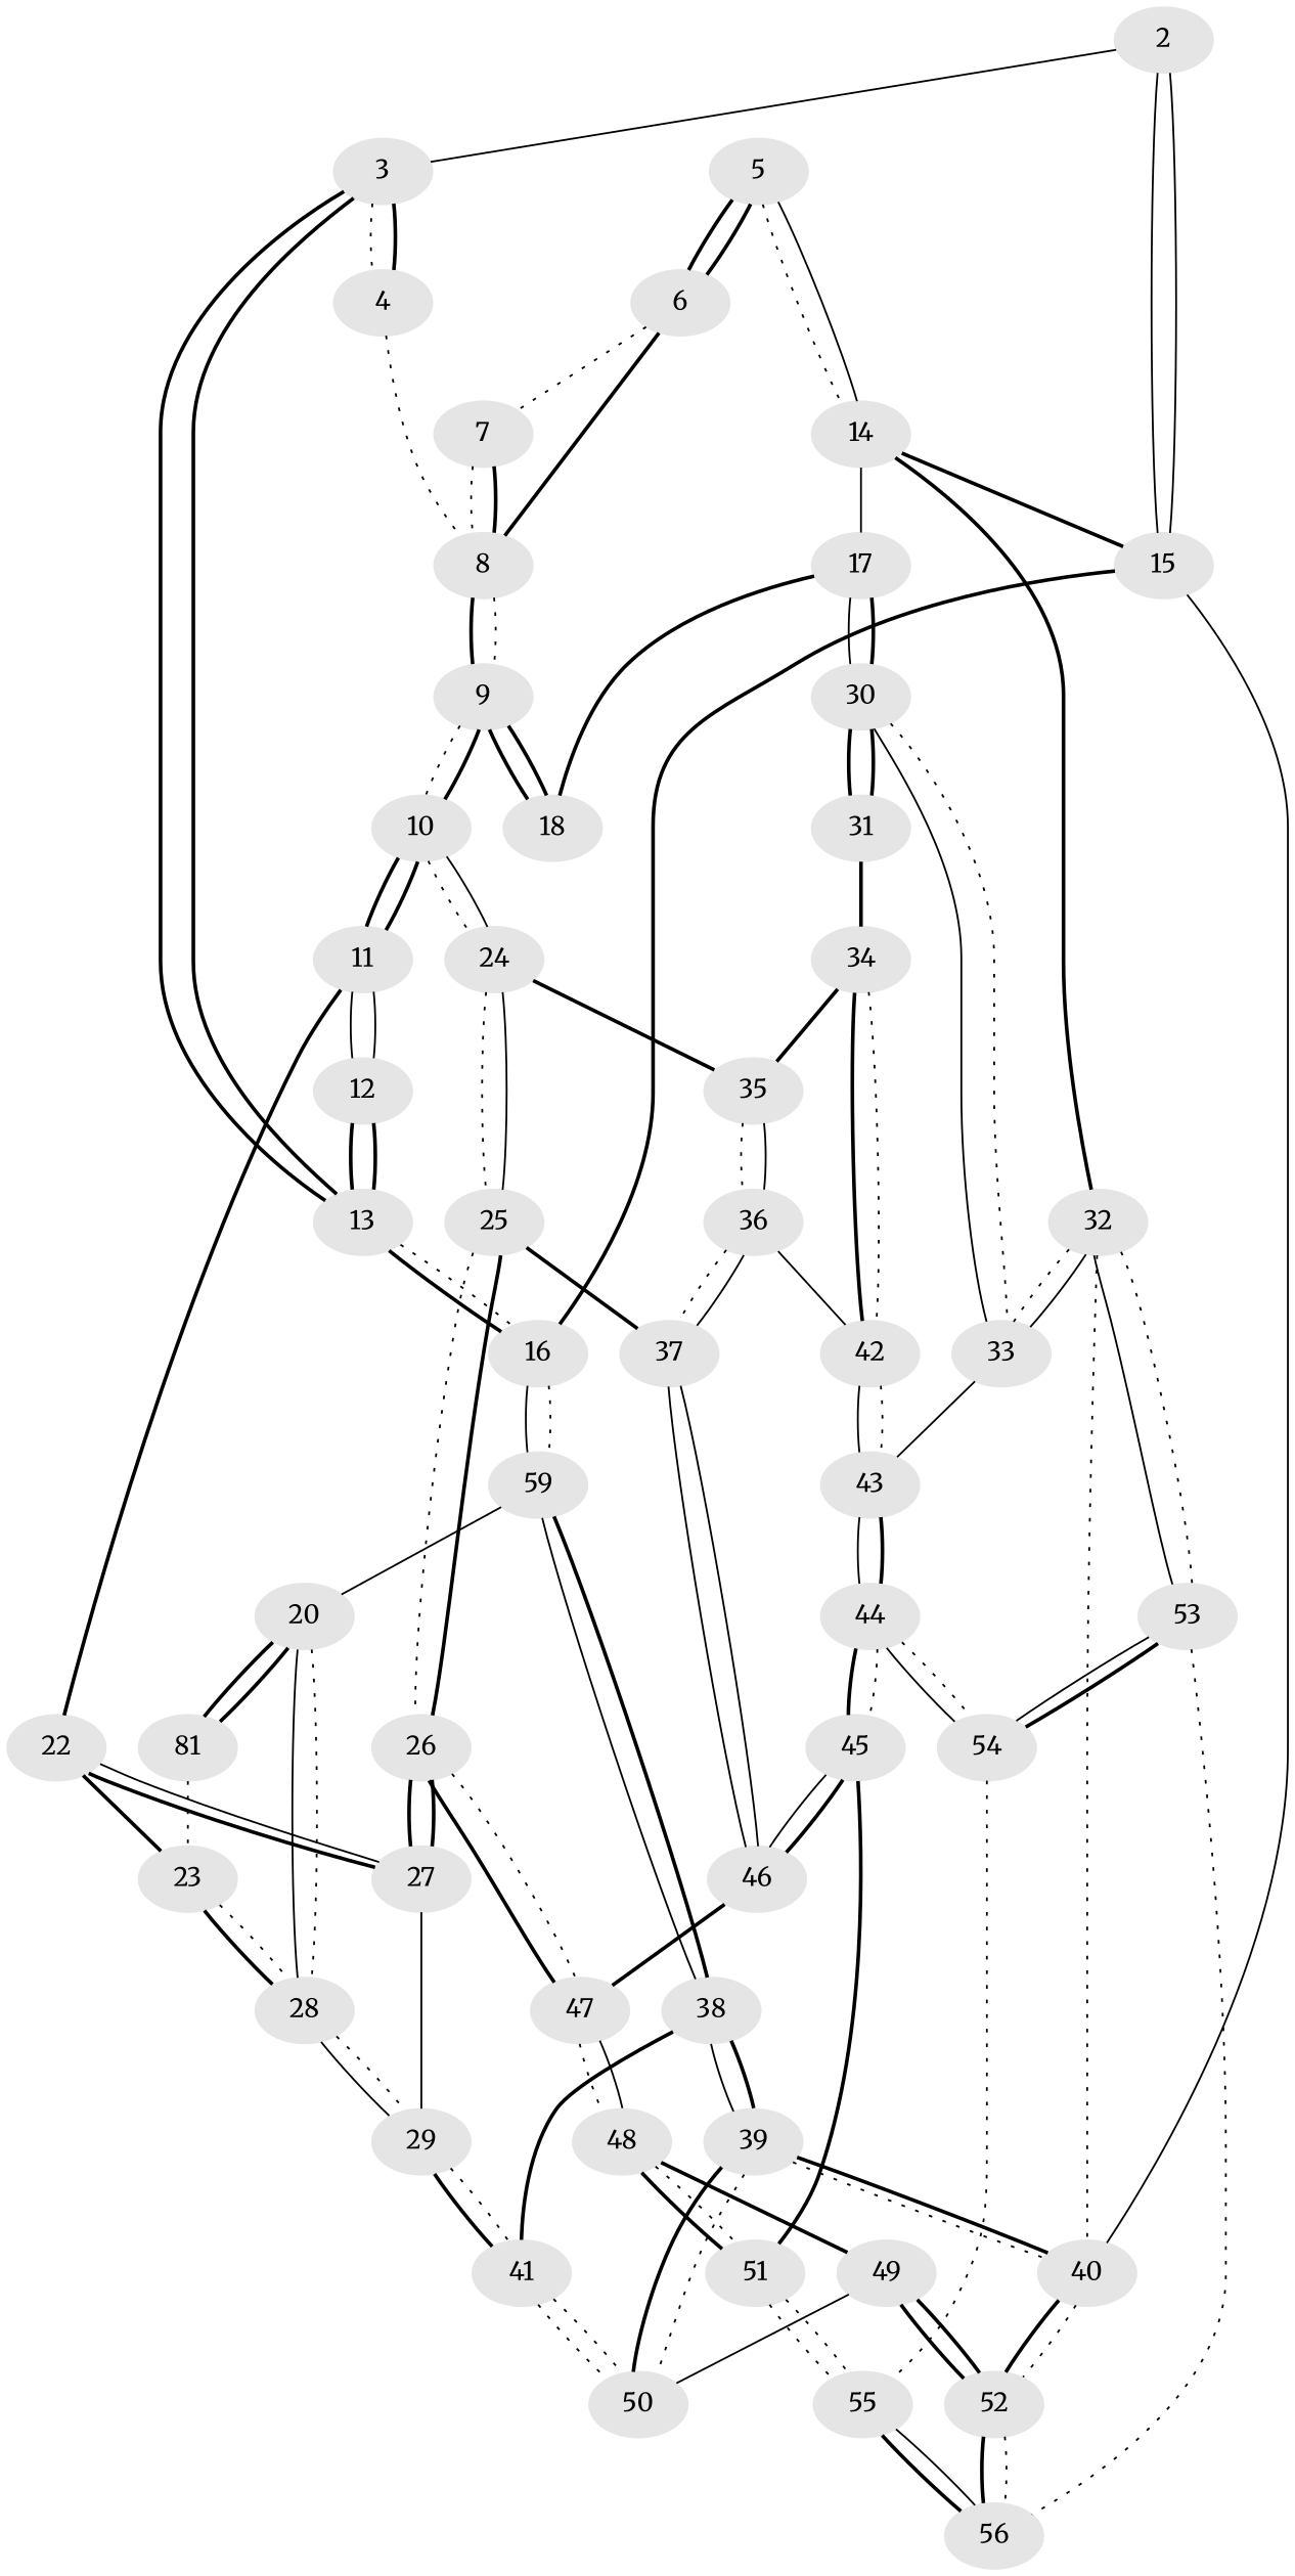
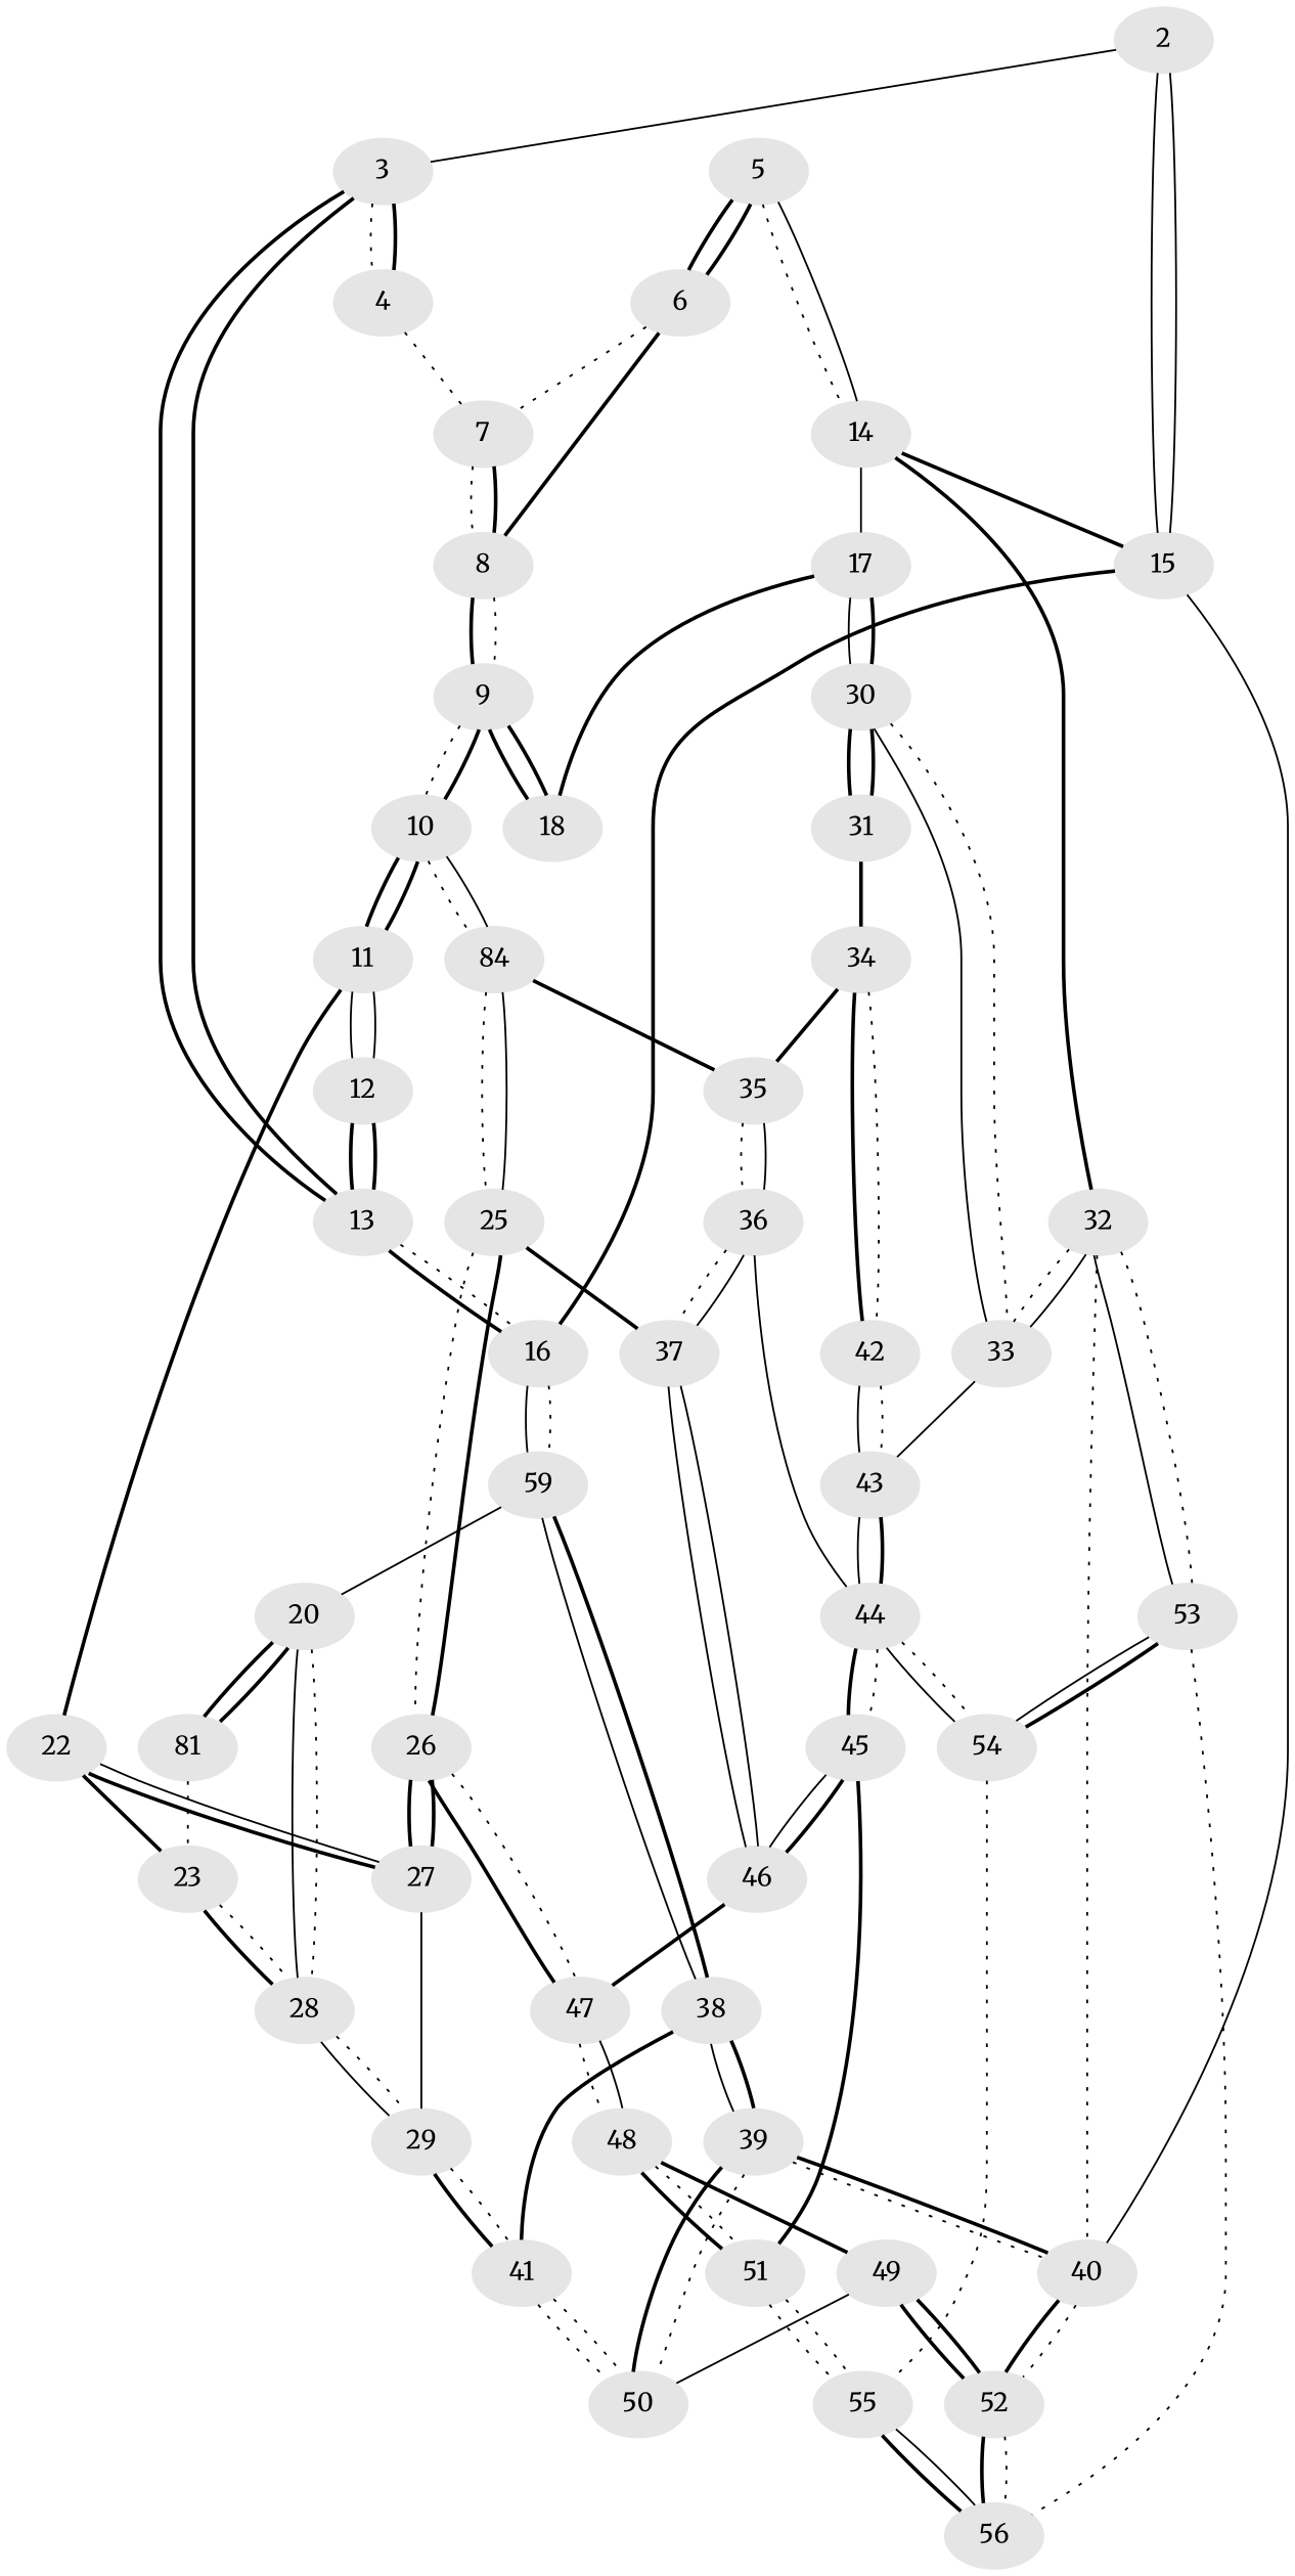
  graph {
    fontname=Merriweather
    node [color=gray90 fontname=Merriweather style=filled]
    edge [fontname=Merriweather style=bold]
    2
    3
    15
    5
    6
    14
    4
    13
    16
    40
    7
    8
    17
    32
    9
    10
    18
    11
-   24
+   24 [label=84]
    12
    22
    25
    35
    23
    27
    n26 [label=59]
    30
    33
    53
    52
    20
    38
    31
    34
    n35 [label=81]
    28
    41
    39
    29
    26
    37
    36
    47
    46
    48
    50
    43
    42
    54
    56
    44
    45
    51
    55
    49
    2 -- 3 [style=solid]
    2 -- 15 [style=solid]
    2 -- 15 [style=solid]
    3 -- 4 [style=dotted]
    3 -- 4
    3 -- 13
    3 -- 13
    15 -- 16
    15 -- 40 [style=solid]
    5 -- 6
    5 -- 6
    5 -- 14 [style=dotted]
    5 -- 14 [style=solid]
    6 -- 7 [style=dotted]
    6 -- 8
    14 -- 15
    14 -- 17 [style=solid]
    14 -- 32
-   4 -- 8 [style=dotted]
+   4 -- 7 [style=dotted]
    13 -- 16
    13 -- 16 [style=dotted]
    16 -- n26 [style=solid]
    16 -- n26 [style=dotted]
    40 -- 52
    40 -- 52 [style=dotted]
    7 -- 8 [style=dotted]
    7 -- 8
    8 -- 9
    8 -- 9 [style=dotted]
    17 -- 18
    17 -- 30 [style=solid]
    17 -- 30
    32 -- 40 [style=dotted]
    32 -- 33 [style=dotted]
    32 -- 33 [style=solid]
    32 -- 53 [style=solid]
    32 -- 53 [style=dotted]
    9 -- 10 [style=dotted]
    9 -- 10
    9 -- 18
    9 -- 18
    10 -- 11
    10 -- 11
    10 -- 24 [style=dotted]
    10 -- 24 [style=solid]
    11 -- 12 [style=solid]
    11 -- 12 [style=solid]
    11 -- 22
    24 -- 25 [style=dotted]
    24 -- 25 [style=solid]
    24 -- 35
    12 -- 13
    12 -- 13
    22 -- 23
    22 -- 27
    22 -- 27 [style=solid]
    25 -- 26 [style=dotted]
    25 -- 26
    25 -- 37
    35 -- 36 [style=dotted]
    35 -- 36 [style=solid]
    23 -- 28
    23 -- 28 [style=dotted]
    27 -- 29 [style=solid]
    n26 -- 20 [style=solid]
    n26 -- 38 [style=solid]
    n26 -- 38
    30 -- 33 [style=solid]
    30 -- 33 [style=dotted]
    30 -- 31
    30 -- 31
    33 -- 43 [style=solid]
    53 -- 54 [style=solid]
    53 -- 54
    53 -- 56 [style=dotted]
    52 -- 56
    52 -- 56 [style=dotted]
    20 -- n35
    20 -- n35
    20 -- 28 [style=solid]
    20 -- 28 [style=dotted]
    38 -- 41
    38 -- 39 [style=solid]
    38 -- 39
    31 -- 34
    34 -- 35
    34 -- 42
    34 -- 42 [style=dotted]
    n35 -- 23 [style=dotted]
    28 -- 29 [style=solid]
    28 -- 29 [style=dotted]
    41 -- 50 [style=dotted]
    41 -- 50 [style=dotted]
    39 -- 40 [style=dotted]
    39 -- 40
    39 -- 50
    39 -- 50 [style=dotted]
    29 -- 41
    29 -- 41 [style=dotted]
    26 -- 27
    26 -- 27
    26 -- 47
    26 -- 47 [style=dotted]
    37 -- 46 [style=solid]
    37 -- 46 [style=solid]
    36 -- 37 [style=dotted]
    36 -- 37 [style=solid]
-   36 -- 42 [style=solid]
+   36 -- 44 [style=solid]
    47 -- 48 [style=dotted]
    47 -- 48 [style=solid]
    46 -- 47
    48 -- 51
    48 -- 51 [style=dotted]
    48 -- 49
    43 -- 44 [style=solid]
    43 -- 44
    42 -- 43 [style=solid]
    42 -- 43 [style=dotted]
    54 -- 55 [style=dotted]
    44 -- 54 [style=solid]
    44 -- 54 [style=dotted]
    44 -- 45
    44 -- 45 [style=dotted]
    45 -- 46 [style=solid]
    45 -- 46
    45 -- 51
    51 -- 55 [style=dotted]
    51 -- 55 [style=dotted]
    55 -- 56
    55 -- 56 [style=solid]
    49 -- 52
    49 -- 52
    49 -- 50 [style=solid]
  }
